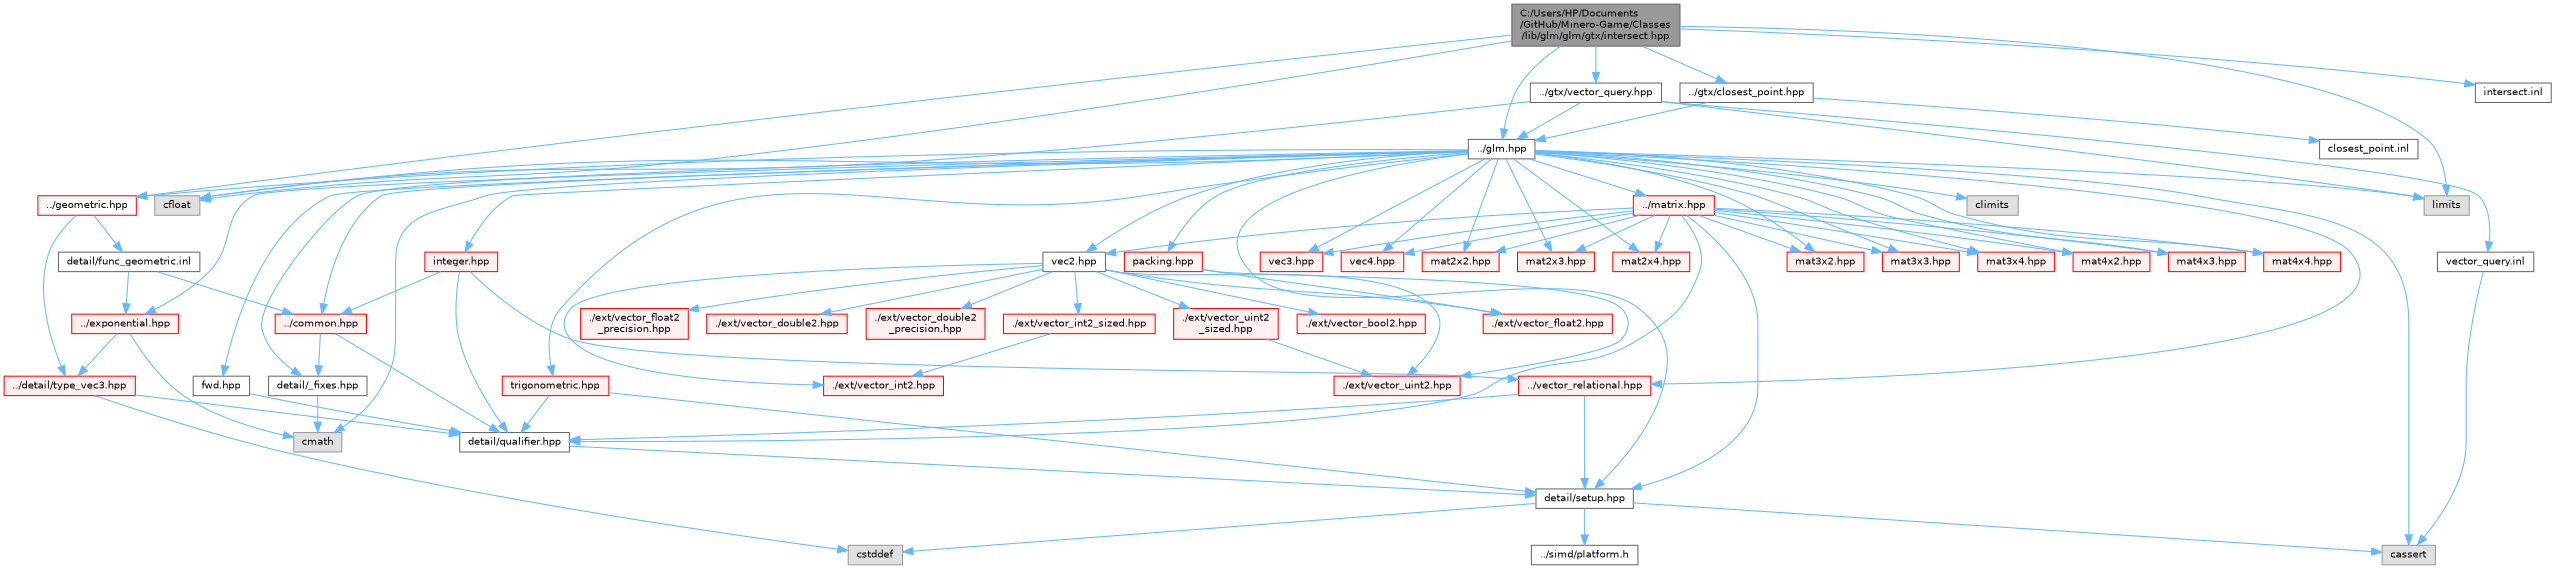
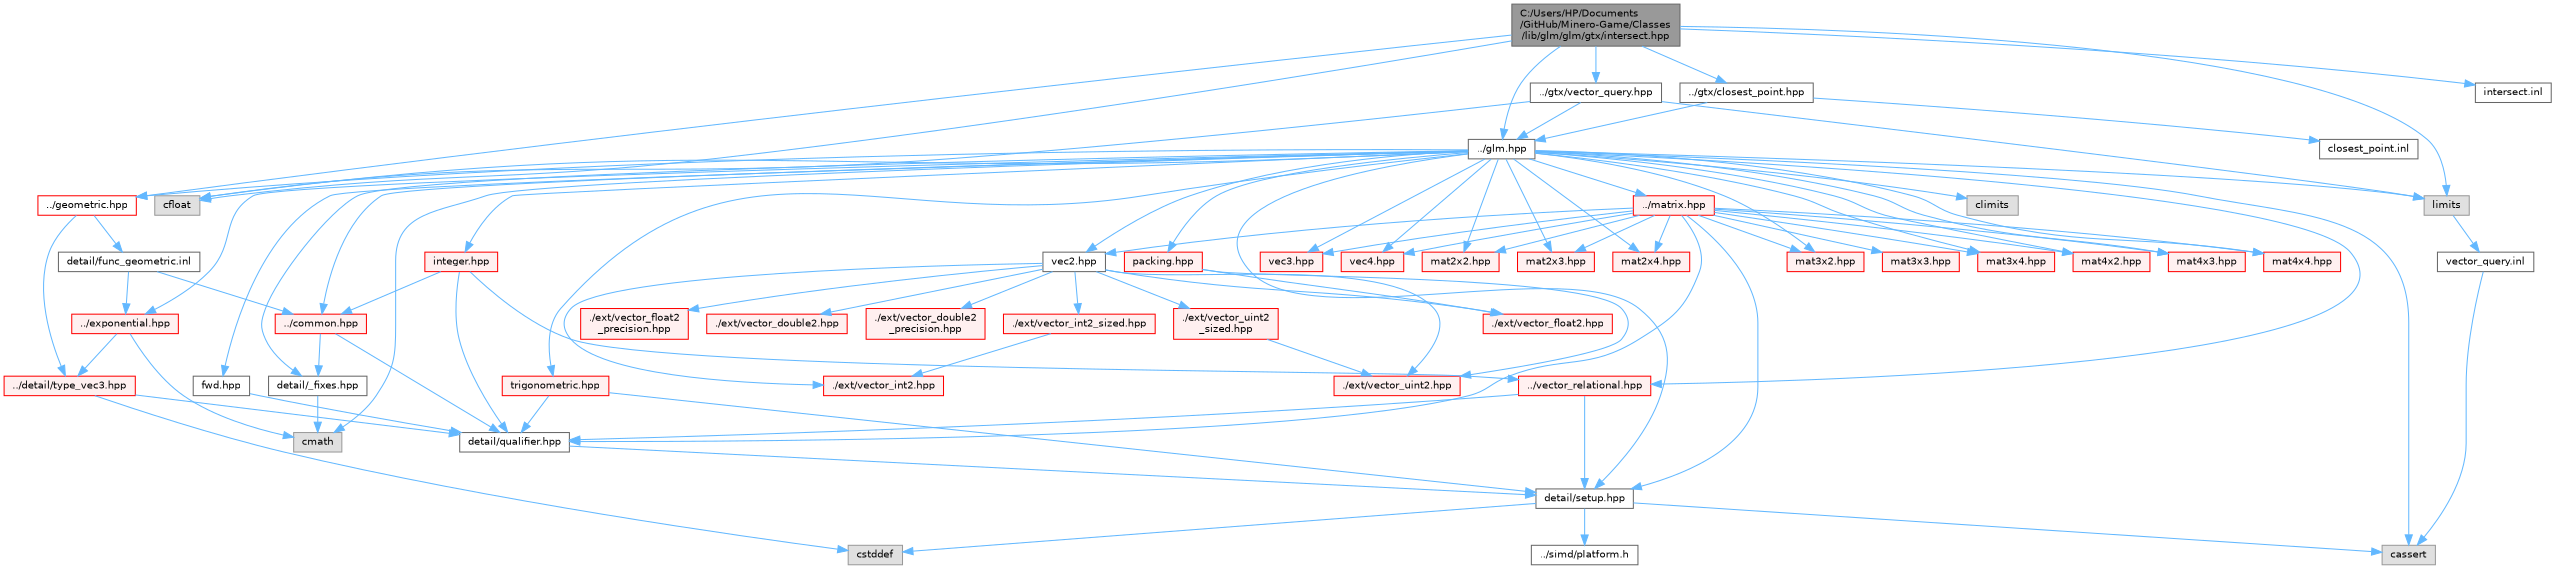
  digraph {
    node [color=red fillcolor="#FFF0F0" fontname=Helvetica fontsize=10 shape=box style=filled]
    edge [color=steelblue1 fontname=Helvetica fontsize=10 labelfontname=Helvetica labelfontsize=10 style=solid]
    n1 [color=gray40 fillcolor=grey60 fontcolor=black height=0.2 label="C:/Users/HP/Documents\l/GitHub/Minero-Game/Classes\l/lib/glm/glm/gtx/intersect.hpp" width=0.4]
    n2 [color=grey60 fillcolor="#E0E0E0" height=0.2 label=cfloat width=0.4]
    n3 [color=grey60 fillcolor="#E0E0E0" height=0.2 label=limits width=0.4]
    n4 [color=grey40 fillcolor=white height=0.2 label="../glm.hpp" width=0.4]
    n5 [fillcolor=white height=0.2 label="../geometric.hpp" width=0.4]
    n6 [color=grey40 fillcolor=white height=0.2 label="../gtx/closest_point.hpp" width=0.4]
    n7 [color=grey40 fillcolor=white height=0.2 label="../gtx/vector_query.hpp" width=0.4]
    n8 [color=grey40 fillcolor=white height=0.2 label="intersect.inl" width=0.4]
    n9 [color=grey40 fillcolor=white height=0.2 label="detail/_fixes.hpp" width=0.4]
    n10 [color=grey60 fillcolor="#E0E0E0" height=0.2 label=cmath width=0.4]
    n11 [color=grey40 fillcolor=white height=0.2 label="detail/setup.hpp" width=0.4]
    n12 [color=grey60 fillcolor="#E0E0E0" height=0.2 label=cassert width=0.4]
    n13 [color=grey60 fillcolor="#E0E0E0" height=0.2 label=climits width=0.4]
    n14 [color=grey40 fillcolor=white height=0.2 label="fwd.hpp" width=0.4]
    n15 [color=grey40 fillcolor=white height=0.2 label="vec2.hpp" width=0.4]
    n16 [height=0.2 label="vec3.hpp" width=0.4]
    n17 [height=0.2 label="vec4.hpp" width=0.4]
    n18 [height=0.2 label="mat2x2.hpp" width=0.4]
    n19 [height=0.2 label="mat2x3.hpp" width=0.4]
    n20 [height=0.2 label="mat2x4.hpp" width=0.4]
    n21 [height=0.2 label="mat3x2.hpp" width=0.4]
    n22 [height=0.2 label="mat3x3.hpp" width=0.4]
    n23 [height=0.2 label="mat3x4.hpp" width=0.4]
    n24 [height=0.2 label="mat4x2.hpp" width=0.4]
    n25 [height=0.2 label="mat4x3.hpp" width=0.4]
    n26 [height=0.2 label="mat4x4.hpp" width=0.4]
    n27 [height=0.2 label="trigonometric.hpp" width=0.4]
    n28 [height=0.2 label="../exponential.hpp" width=0.4]
    n29 [height=0.2 label="../common.hpp" width=0.4]
    n30 [height=0.2 label="packing.hpp" width=0.4]
    n31 [height=0.2 label="../matrix.hpp" width=0.4]
    n32 [height=0.2 label="../vector_relational.hpp" width=0.4]
    n33 [height=0.2 label="integer.hpp" width=0.4]
    n34 [height=0.2 label="../detail/type_vec3.hpp" width=0.4]
    n35 [color=grey40 fillcolor=white height=0.2 label="detail/func_geometric.inl" width=0.4]
    n36 [color=grey40 fillcolor=white height=0.2 label="closest_point.inl" width=0.4]
    n37 [color=grey40 fillcolor=white height=0.2 label="vector_query.inl" width=0.4]
    n38 [color=grey60 fillcolor="#E0E0E0" height=0.2 label=cstddef width=0.4]
    n39 [color=grey40 fillcolor=white height=0.2 label="../simd/platform.h" width=0.4]
    n40 [color=grey40 fillcolor=white height=0.2 label="detail/qualifier.hpp" width=0.4]
-   n41 [height=0.2 label="./ext/vector_bool2.hpp" width=0.4]
    n42 [height=0.2 label="./ext/vector_float2.hpp" width=0.4]
    n43 [height=0.2 label="./ext/vector_float2\l_precision.hpp" width=0.4]
    n44 [height=0.2 label="./ext/vector_double2.hpp" width=0.4]
    n45 [height=0.2 label="./ext/vector_double2\l_precision.hpp" width=0.4]
    n46 [height=0.2 label="./ext/vector_int2.hpp" width=0.4]
    n47 [height=0.2 label="./ext/vector_int2_sized.hpp" width=0.4]
    n48 [height=0.2 label="./ext/vector_uint2.hpp" width=0.4]
    n49 [height=0.2 label="./ext/vector_uint2\l_sized.hpp" width=0.4]
    n1 -> n2
    n1 -> n3
    n1 -> n4
    n1 -> n5
    n1 -> n6
    n1 -> n7
    n1 -> n8
    n4 -> n2
    n4 -> n3
    n4 -> n5
    n4 -> n9
    n4 -> n10
    n4 -> n11
    n4 -> n12
    n4 -> n13
    n4 -> n14
    n4 -> n15
    n4 -> n16
    n4 -> n17
    n4 -> n18
    n4 -> n19
    n4 -> n20
    n4 -> n21
-   n4 -> n22
    n4 -> n23
    n4 -> n24
    n4 -> n25
    n4 -> n26
    n4 -> n27
    n4 -> n28
    n4 -> n29
    n4 -> n30
    n4 -> n31
    n4 -> n32
    n4 -> n33
    n5 -> n34
    n5 -> n35
    n6 -> n4
    n6 -> n36
    n7 -> n2
    n7 -> n3
    n7 -> n4
-   n7 -> n37
+   n3 -> n37
    n9 -> n10
    n11 -> n12
    n11 -> n38
    n11 -> n39
    n14 -> n40
-   n15 -> n41
    n15 -> n42
    n15 -> n43
    n15 -> n44
    n15 -> n45
    n15 -> n46
    n15 -> n47
    n15 -> n48
    n15 -> n49
    n27 -> n11
    n27 -> n40
    n28 -> n10
    n28 -> n34
    n29 -> n9
    n29 -> n40
    n30 -> n42
    n30 -> n48
    n31 -> n11
    n31 -> n15
    n31 -> n16
    n31 -> n17
    n31 -> n18
    n31 -> n19
    n31 -> n20
    n31 -> n21
    n31 -> n22
    n31 -> n23
    n31 -> n24
    n31 -> n25
    n31 -> n26
    n31 -> n40
    n32 -> n11
    n32 -> n40
    n33 -> n29
    n33 -> n32
    n33 -> n40
    n34 -> n38
    n34 -> n40
    n35 -> n28
    n35 -> n29
    n37 -> n12
    n40 -> n11
    n47 -> n46
    n49 -> n48
  }
